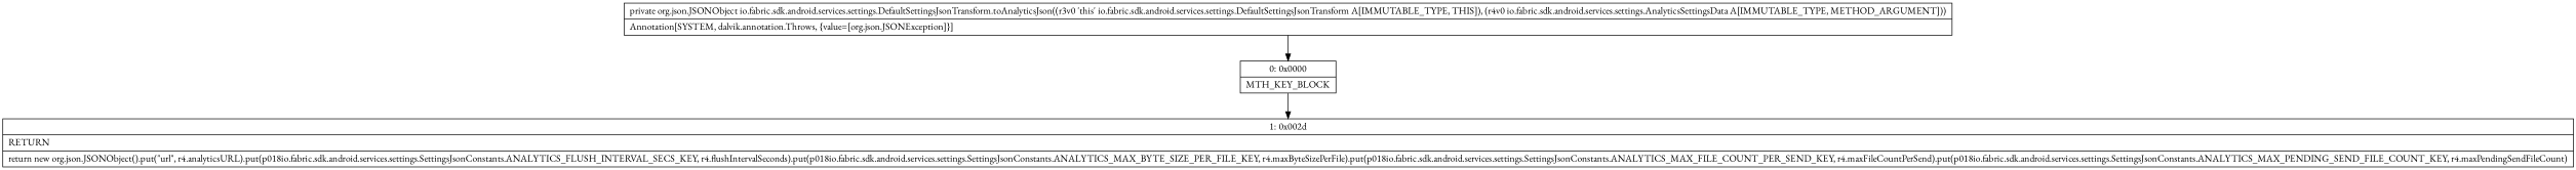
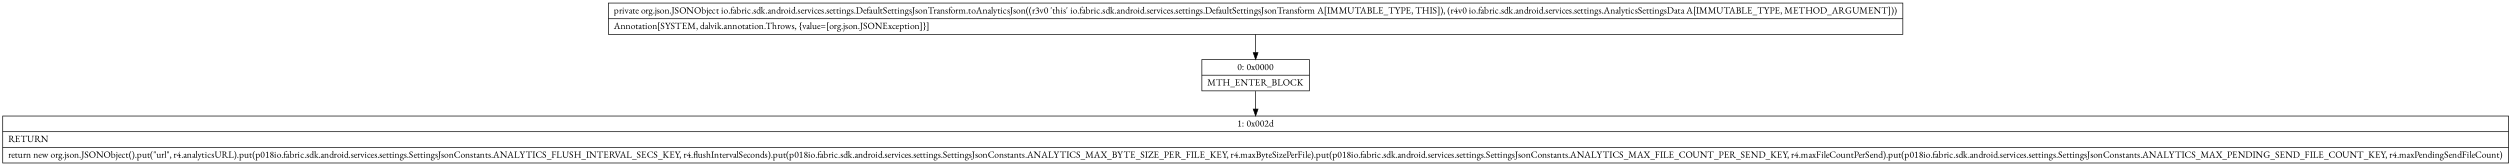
  digraph {
    fontname="EB Garamond"
    node [shape=record fontname="EB Garamond"]
    edge [fontname="EB Garamond"]
-   n1 [label="{0\:\ 0x0000|MTH_KEY_BLOCK\l}"]
+   n1 [label="{0\:\ 0x0000|MTH_ENTER_BLOCK\l}"]
    n2 [label="{1\:\ 0x002d|RETURN\l|return new org.json.JSONObject().put(\"url\", r4.analyticsURL).put(p018io.fabric.sdk.android.services.settings.SettingsJsonConstants.ANALYTICS_FLUSH_INTERVAL_SECS_KEY, r4.flushIntervalSeconds).put(p018io.fabric.sdk.android.services.settings.SettingsJsonConstants.ANALYTICS_MAX_BYTE_SIZE_PER_FILE_KEY, r4.maxByteSizePerFile).put(p018io.fabric.sdk.android.services.settings.SettingsJsonConstants.ANALYTICS_MAX_FILE_COUNT_PER_SEND_KEY, r4.maxFileCountPerSend).put(p018io.fabric.sdk.android.services.settings.SettingsJsonConstants.ANALYTICS_MAX_PENDING_SEND_FILE_COUNT_KEY, r4.maxPendingSendFileCount)\l}"]
    n3 [label="{private org.json.JSONObject io.fabric.sdk.android.services.settings.DefaultSettingsJsonTransform.toAnalyticsJson((r3v0 'this' io.fabric.sdk.android.services.settings.DefaultSettingsJsonTransform A[IMMUTABLE_TYPE, THIS]), (r4v0 io.fabric.sdk.android.services.settings.AnalyticsSettingsData A[IMMUTABLE_TYPE, METHOD_ARGUMENT]))  | Annotation[SYSTEM, dalvik.annotation.Throws, \{value=[org.json.JSONException]\}]\l}"]
    n1 -> n2
    n3 -> n1
  }
